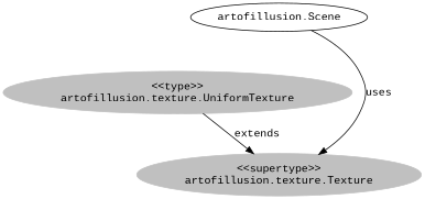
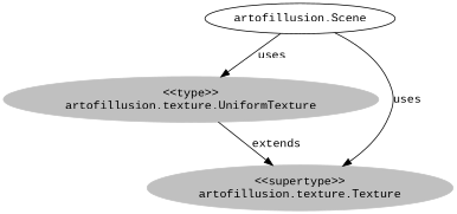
  digraph {
    fontname="Liberation Mono"
    node [color=grey fontname="Liberation Mono" style=filled]
    edge [fontname="Liberation Mono"]
    n1 [label="<<type>>\nartofillusion.texture.UniformTexture"]
    n2 [label="<<supertype>>\nartofillusion.texture.Texture"]
    n3 [label="artofillusion.Scene" color="" style=""]
    n1 -> n2 [label=extends]
+   n3 -> n1 [label=uses]
    n3 -> n2 [label=uses]
  }
